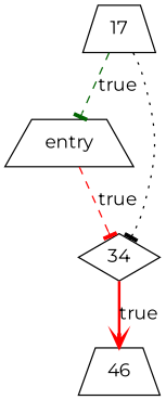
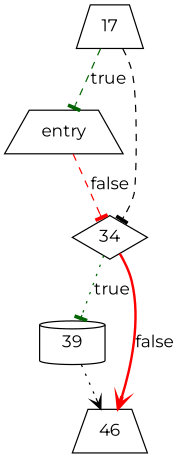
  digraph {
    fontname=Montserrat
    node [fontname=Montserrat shape=trapezium]
    edge [arrowhead=tee fontname=Montserrat style=dotted]
    n1 [label=entry]
    34 [shape=diamond]
    17
+   39 [shape=cylinder]
    46
-   n1 -> 34 [color=red label=true style=dashed]
-   34 -> 46 [arrowhead=vee color=red label=true style=bold]
+   n1 -> 34 [color=red label=false style=dashed]
+   34 -> 39 [color=darkgreen label=true]
+   34 -> 46 [arrowhead=vee color=red label=false style=bold]
    17 -> n1 [color=darkgreen label=true style=dashed]
-   17 -> 34
+   17 -> 34 [style=dashed]
+   39 -> 46 [arrowhead=vee]
  }
